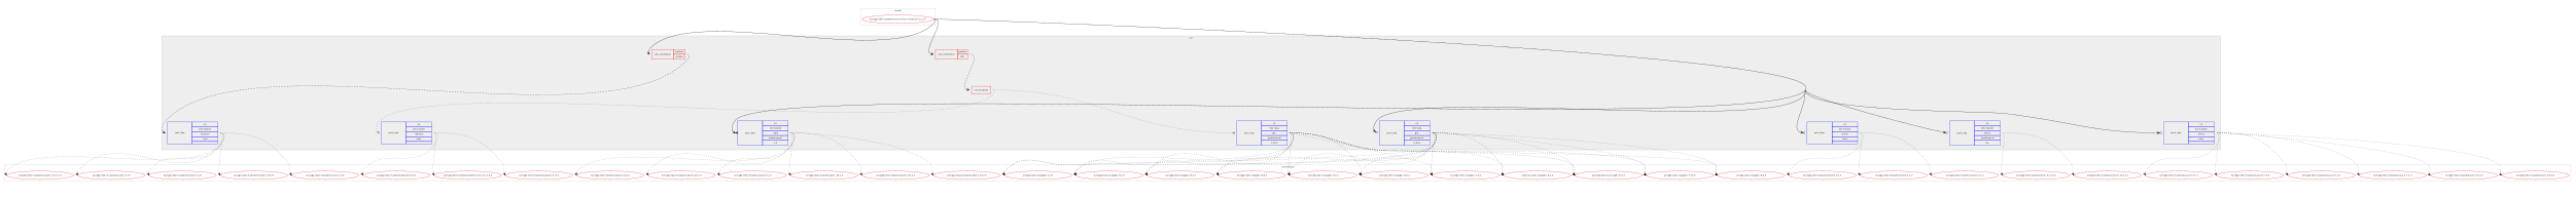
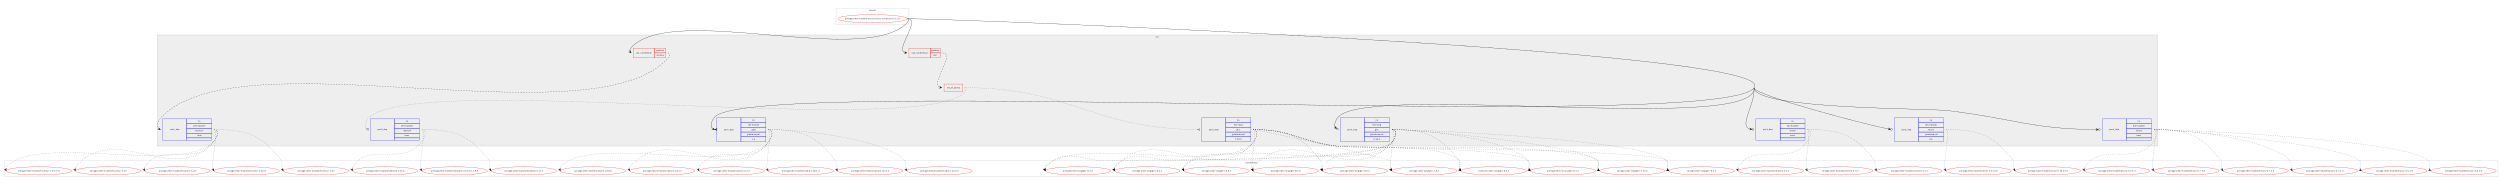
  digraph {
    compound=true
    concentrate=true
    fontname="IBM Plex Sans"
    fontsize=10
    newrank=true
    rankdir=TB
    ranksep=1.5
    node [color=red fontname="IBM Plex Sans" fontsize=10]
    edge [arrowhead=vee fontname="IBM Plex Sans" headport=w style=dotted tailport=e weight=100]
    n1 [label="portage://dev-haskell/vector-binary-instances-0.2.1.0" width=4]
    n2 [color=blue label=<<TABLE BORDER="0" CELLBORDER="1" CELLSPACING="0" CELLPADDING="4" WIDTH="220"><TR><TD ROWSPAN="6" CELLPADDING="30">pack_dep</TD></TR><TR><TD WIDTH="110">no</TD></TR><TR><TD>dev-haskell</TD></TR><TR><TD>haddock</TD></TR><TR><TD>none</TD></TR><TR><TD></TD></TR></TABLE>> shape=none]
    n3 [color=blue label=<<TABLE BORDER="0" CELLBORDER="1" CELLSPACING="0" CELLPADDING="4" WIDTH="220"><TR><TD ROWSPAN="6" CELLPADDING="30">pack_dep</TD></TR><TR><TD WIDTH="110">no</TD></TR><TR><TD>dev-lang</TD></TR><TR><TD>ghc</TD></TR><TR><TD>greaterequal</TD></TR><TR><TD>7.10.2</TD></TR></TABLE>> shape=none]
    n4 [label=<<TABLE BORDER="0" CELLBORDER="1" CELLSPACING="0" CELLPADDING="4"><TR><TD CELLPADDING="10">any_of_group</TD></TR></TABLE>> shape=none]
    n5 [label=<<TABLE BORDER="0" CELLBORDER="1" CELLSPACING="0" CELLPADDING="4"><TR><TD ROWSPAN="3" CELLPADDING="10">use_conditional</TD></TR><TR><TD>positive</TD></TR><TR><TD>doc</TD></TR></TABLE>> shape=none]
    n6 [color=blue label=<<TABLE BORDER="0" CELLBORDER="1" CELLSPACING="0" CELLPADDING="4" WIDTH="220"><TR><TD ROWSPAN="6" CELLPADDING="30">pack_dep</TD></TR><TR><TD WIDTH="110">no</TD></TR><TR><TD>dev-haskell</TD></TR><TR><TD>hscolour</TD></TR><TR><TD>none</TD></TR><TR><TD></TD></TR></TABLE>> shape=none]
    n7 [label=<<TABLE BORDER="0" CELLBORDER="1" CELLSPACING="0" CELLPADDING="4"><TR><TD ROWSPAN="3" CELLPADDING="10">use_conditional</TD></TR><TR><TD>positive</TD></TR><TR><TD>hscolour</TD></TR></TABLE>> shape=none]
    n8 [color=blue label=<<TABLE BORDER="0" CELLBORDER="1" CELLSPACING="0" CELLPADDING="4" WIDTH="220"><TR><TD ROWSPAN="6" CELLPADDING="30">pack_dep</TD></TR><TR><TD WIDTH="110">no</TD></TR><TR><TD>dev-haskell</TD></TR><TR><TD>cabal</TD></TR><TR><TD>greaterequal</TD></TR><TR><TD>1.6</TD></TR></TABLE>> shape=none]
    n9 [color=blue label=<<TABLE BORDER="0" CELLBORDER="1" CELLSPACING="0" CELLPADDING="4" WIDTH="220"><TR><TD ROWSPAN="6" CELLPADDING="30">pack_dep</TD></TR><TR><TD WIDTH="110">no</TD></TR><TR><TD>dev-haskell</TD></TR><TR><TD>binary</TD></TR><TR><TD>none</TD></TR><TR><TD></TD></TR></TABLE>> shape=none]
    n10 [color=blue label=<<TABLE BORDER="0" CELLBORDER="1" CELLSPACING="0" CELLPADDING="4" WIDTH="220"><TR><TD ROWSPAN="6" CELLPADDING="30">pack_dep</TD></TR><TR><TD WIDTH="110">no</TD></TR><TR><TD>dev-haskell</TD></TR><TR><TD>cereal</TD></TR><TR><TD>none</TD></TR><TR><TD></TD></TR></TABLE>> shape=none]
    n11 [color=blue label=<<TABLE BORDER="0" CELLBORDER="1" CELLSPACING="0" CELLPADDING="4" WIDTH="220"><TR><TD ROWSPAN="6" CELLPADDING="30">pack_dep</TD></TR><TR><TD WIDTH="110">no</TD></TR><TR><TD>dev-haskell</TD></TR><TR><TD>vector</TD></TR><TR><TD>greaterequal</TD></TR><TR><TD>0.6</TD></TR></TABLE>> shape=none]
    n12 [color=blue label=<<TABLE BORDER="0" CELLBORDER="1" CELLSPACING="0" CELLPADDING="4" WIDTH="220"><TR><TD ROWSPAN="6" CELLPADDING="30">pack_dep</TD></TR><TR><TD WIDTH="110">no</TD></TR><TR><TD>dev-lang</TD></TR><TR><TD>ghc</TD></TR><TR><TD>greaterequal</TD></TR><TR><TD>6.10.4</TD></TR></TABLE>> shape=none]
    n13 [label="portage://dev-haskell/haddock-2.14.3.0.7.8.3" width=4]
    n14 [label="portage://dev-haskell/haddock-2.16.1" width=4]
    n15 [label="portage://dev-haskell/haddock-2.17.2" width=4]
    n16 [label="portage://dev-lang/ghc-7.10.3" width=4]
    n17 [label="portage://dev-lang/ghc-7.8.4" width=4]
    n18 [label="portage://dev-lang/ghc-8.0.2" width=4]
    n19 [label="portage://dev-lang/ghc-8.2.1" width=4]
    n20 [label="portage://dev-lang/ghc-8.2.2" width=4]
-   n21 [label="portage://dev-lang/ghc-8.4.1" width=4]
    n22 [label="portage://dev-lang/ghc-8.4.2" width=4]
    n23 [label="portage://dev-binary/ghc-8.4.3" width=4]
    n24 [label="instances://dev-lang/ghc-8.6.4" width=4]
    n25 [label="portage://dev-lang/ghc-8.6.5" width=4]
    n26 [label="portage://dev-lang/ghc-8.8.1" width=4]
    n27 [label="portage://dev-haskell/hscolour-1.19" width=4]
    n28 [label="portage://dev-haskell/hscolour-1.20.3-r1" width=4]
    n29 [label="portage://dev-haskell/hscolour-1.22" width=4]
    n30 [label="portage://dev-haskell/hscolour-1.23-r1" width=4]
    n31 [label="portage://dev-haskell/hscolour-1.24" width=4]
    n32 [label="portage://pack-haskell/cabal-1.18.1.2" width=4]
-   n33 [label="portage://dev-haskell/lang-1.18.1.5" width=4]
+   n33 [label="portage://dev-haskell/cabal-1.18.1.5" width=4]
    n34 [label="portage://dev-haskell/cabal-1.20.0.2" width=4]
    n35 [label="portage://dev-haskell/cabal-1.22.8.0" width=4]
    n36 [label="portage://lang-haskell/cabal-1.24.2.0" width=4]
    n37 [label="portage://dev-haskell/cabal-2.0.0.2" width=4]
    n38 [label="portage://dev-haskell/binary-0.5.1.9" width=4]
    n39 [label="portage://dev-haskell/binary-0.7.1.0" width=4]
    n40 [label="portage://dev-haskell/binary-0.7.2.3" width=4]
    n41 [label="portage://dev-haskell/binary-0.7.5.0" width=4]
    n42 [label="portage://dev-haskell/binary-0.7.6.1" width=4]
    n43 [label="portage://dev-haskell/binary-0.8.3.0" width=4]
    n44 [label="portage://dev-haskell/cereal-0.3.5.2" width=4]
    n45 [label="portage://dev-haskell/cereal-0.4.0.1" width=4]
    n46 [label="portage://dev-haskell/cereal-0.4.1.1" width=4]
    n47 [label="portage://dev-haskell/vector-0.10.12.3" width=4]
    n48 [label="portage://dev-haskell/vector-0.11.0.0" width=4]
    subgraph cluster_1 {
      color=gray
      label=<<i>ebuild</i>>
      rank=same
      n1
    }
    subgraph cluster_2 {
      color=gray
      label=<<i>dependencies</i>>
      subgraph cluster_3 {
        color=gray
        fillcolor="#eeeeee"
        label=<<i>compile</i>>
        style=filled
        subgraph sub_4 {
          color=gray
          fillcolor="#eeeeee"
          label=<<i>compile</i>>
          style=filled
          n5
          subgraph sub_5 {
            color=gray
            fillcolor="#eeeeee"
            label=<<i>compile</i>>
            style=filled
            n4
            subgraph sub_6 {
              color=gray
              fillcolor="#eeeeee"
              label=<<i>compile</i>>
              style=filled
              n2
            }
            subgraph sub_7 {
              color=gray
              fillcolor="#eeeeee"
              label=<<i>compile</i>>
              style=filled
              n3
            }
          }
        }
        subgraph sub_8 {
          color=gray
          fillcolor="#eeeeee"
          label=<<i>compile</i>>
          style=filled
          n7
          subgraph sub_9 {
            color=gray
            fillcolor="#eeeeee"
            label=<<i>compile</i>>
            style=filled
            n6
          }
        }
        subgraph sub_10 {
          color=gray
          fillcolor="#eeeeee"
          label=<<i>compile</i>>
          style=filled
          n8
        }
      }
      subgraph cluster_11 {
        color=gray
        fillcolor="#eeeeee"
        label=<<i>compile and run</i>>
        style=filled
        subgraph sub_12 {
          color=gray
          fillcolor="#eeeeee"
          label=<<i>compile and run</i>>
          style=filled
          n9
        }
        subgraph sub_13 {
          color=gray
          fillcolor="#eeeeee"
          label=<<i>compile and run</i>>
          style=filled
          n10
        }
        subgraph sub_14 {
          color=gray
          fillcolor="#eeeeee"
          label=<<i>compile and run</i>>
          style=filled
          n11
        }
        subgraph sub_15 {
          color=gray
          fillcolor="#eeeeee"
          label=<<i>compile and run</i>>
          style=filled
          n12
        }
      }
      subgraph cluster_16 {
        color=gray
        fillcolor="#eeeeee"
        label=<<i>run</i>>
        style=filled
      }
    }
    subgraph cluster_17 {
      color=gray
      label=<<i>candidates</i>>
      rank=same
      subgraph sub_18 {
        color=black
        label=<<i>candidates</i>>
        nodesep=1
        rank=same
        n13
        n14
        n15
      }
      subgraph sub_19 {
        color=black
        label=<<i>candidates</i>>
        nodesep=1
        rank=same
        n16
        n17
        n18
        n19
        n20
-       n21
        n22
        n23
        n24
        n25
        n26
      }
      subgraph sub_20 {
        color=black
        label=<<i>candidates</i>>
        nodesep=1
        rank=same
        n27
        n28
        n29
        n30
        n31
      }
      subgraph sub_21 {
        color=black
        label=<<i>candidates</i>>
        nodesep=1
        rank=same
        n32
        n33
        n34
        n35
        n36
        n37
      }
      subgraph sub_22 {
        color=black
        label=<<i>candidates</i>>
        nodesep=1
        rank=same
        n38
        n39
        n40
        n41
        n42
        n43
      }
      subgraph sub_23 {
        color=black
        label=<<i>candidates</i>>
        nodesep=1
        rank=same
        n44
        n45
        n46
      }
      subgraph sub_24 {
        color=black
        label=<<i>candidates</i>>
        nodesep=1
        rank=same
        n47
        n48
      }
      subgraph sub_25 {
        color=black
        label=<<i>candidates</i>>
        nodesep=1
        rank=same
        n16
        n17
        n18
        n19
        n20
-       n21
        n22
        n23
        n24
        n25
        n26
      }
    }
    n1 -> n5 [style=solid weight=20]
    n1 -> n7 [style=solid weight=20]
    n1 -> n8 [style=solid weight=20]
    n1 -> n9 [arrowhead=odotvee style=solid weight=20]
    n1 -> n10 [arrowhead=odotvee style=solid weight=20]
    n1 -> n11 [arrowhead=odotvee style=solid weight=20]
    n1 -> n12 [arrowhead=odotvee style=solid weight=20]
    n2 -> n13
    n2 -> n14
    n2 -> n15
    n3 -> n16
    n3 -> n17
    n3 -> n18
    n3 -> n19
    n3 -> n20
-   n3 -> n21
    n3 -> n22
    n3 -> n23
    n3 -> n24
    n3 -> n25
    n3 -> n26
    n4 -> n2 [arrowhead=oinv weight=20]
    n4 -> n3 [arrowhead=oinv weight=20]
    n5 -> n4 [style=dashed weight=20]
    n6 -> n27
    n6 -> n28
    n6 -> n29
    n6 -> n30
    n6 -> n31
    n7 -> n6 [style=dashed weight=20]
    n8 -> n32
    n8 -> n33
    n8 -> n34
    n8 -> n35
    n8 -> n36
    n8 -> n37
    n9 -> n38
    n9 -> n39
    n9 -> n40
    n9 -> n41
    n9 -> n42
    n9 -> n43
    n10 -> n44
    n10 -> n45
    n10 -> n46
    n11 -> n47
    n11 -> n48
    n12 -> n16
    n12 -> n17
    n12 -> n18
    n12 -> n19
    n12 -> n20
-   n12 -> n21
    n12 -> n22
    n12 -> n23
    n12 -> n24
    n12 -> n25
    n12 -> n26
  }
